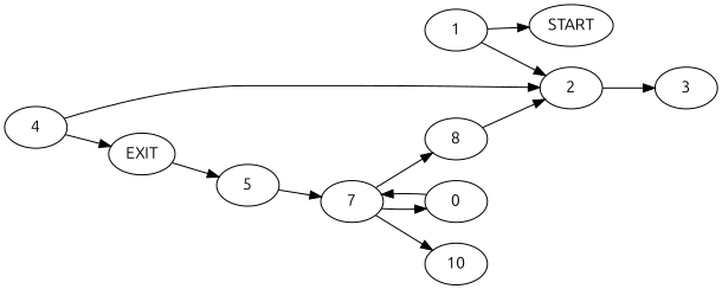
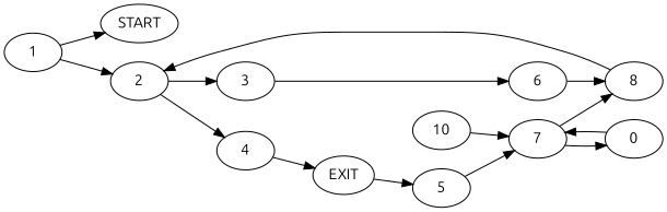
  digraph {
    fontname=Ubuntu
    rankdir=LR
    node [fontname=Ubuntu]
    edge [fontname=Ubuntu]
    n1 [label=START]
    1
    2
    n4 [label=EXIT]
    5
    3
    4
+   6
    7
    8
    n11 [label=0]
    10
    1 -> n1
    1 -> 2
    2 -> 3
-   4 -> 2
+   2 -> 4
    n4 -> 5
    5 -> 7
+   3 -> 6
    4 -> n4
+   6 -> 8
    7 -> 8
    7 -> n11
-   7 -> 10
+   10 -> 7
    8 -> 2
    n11 -> 7
  }
